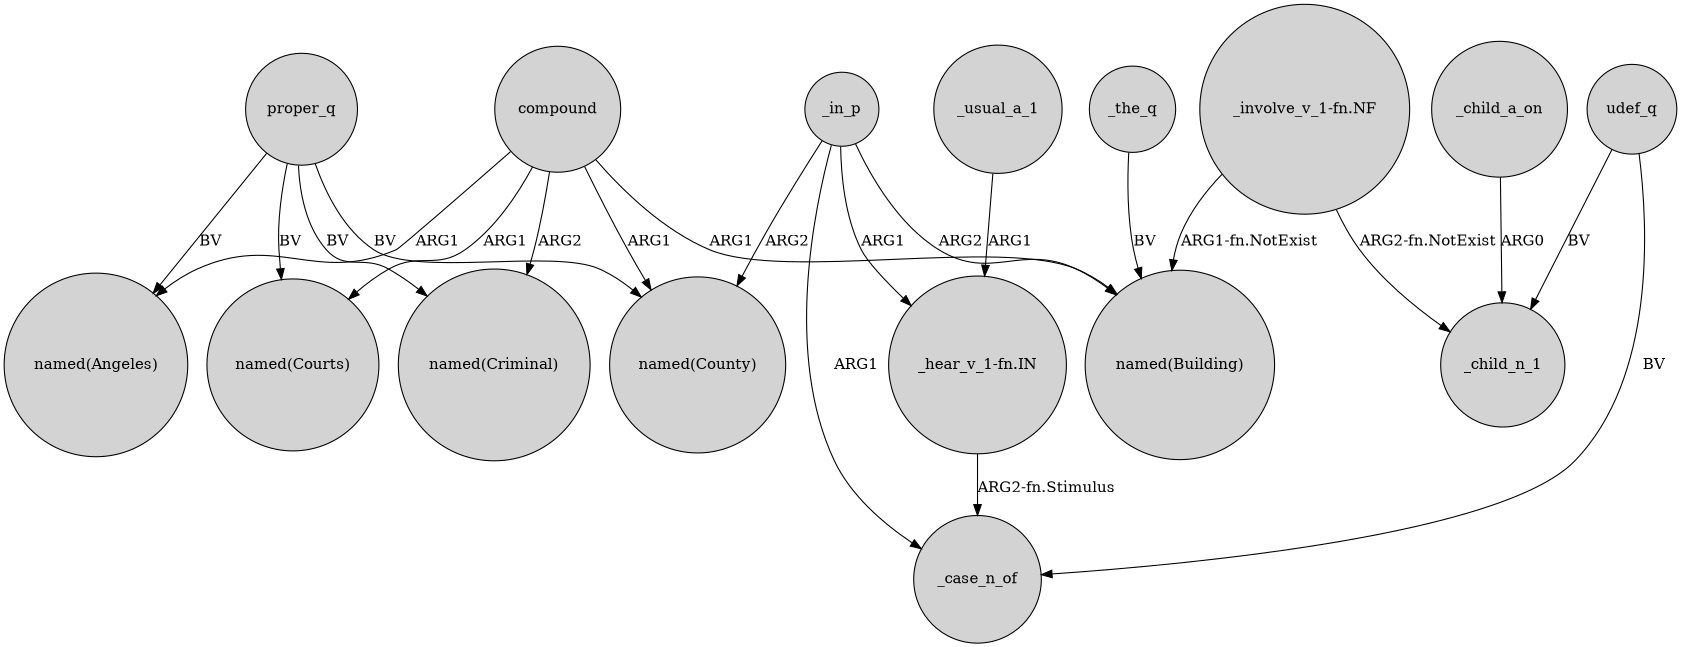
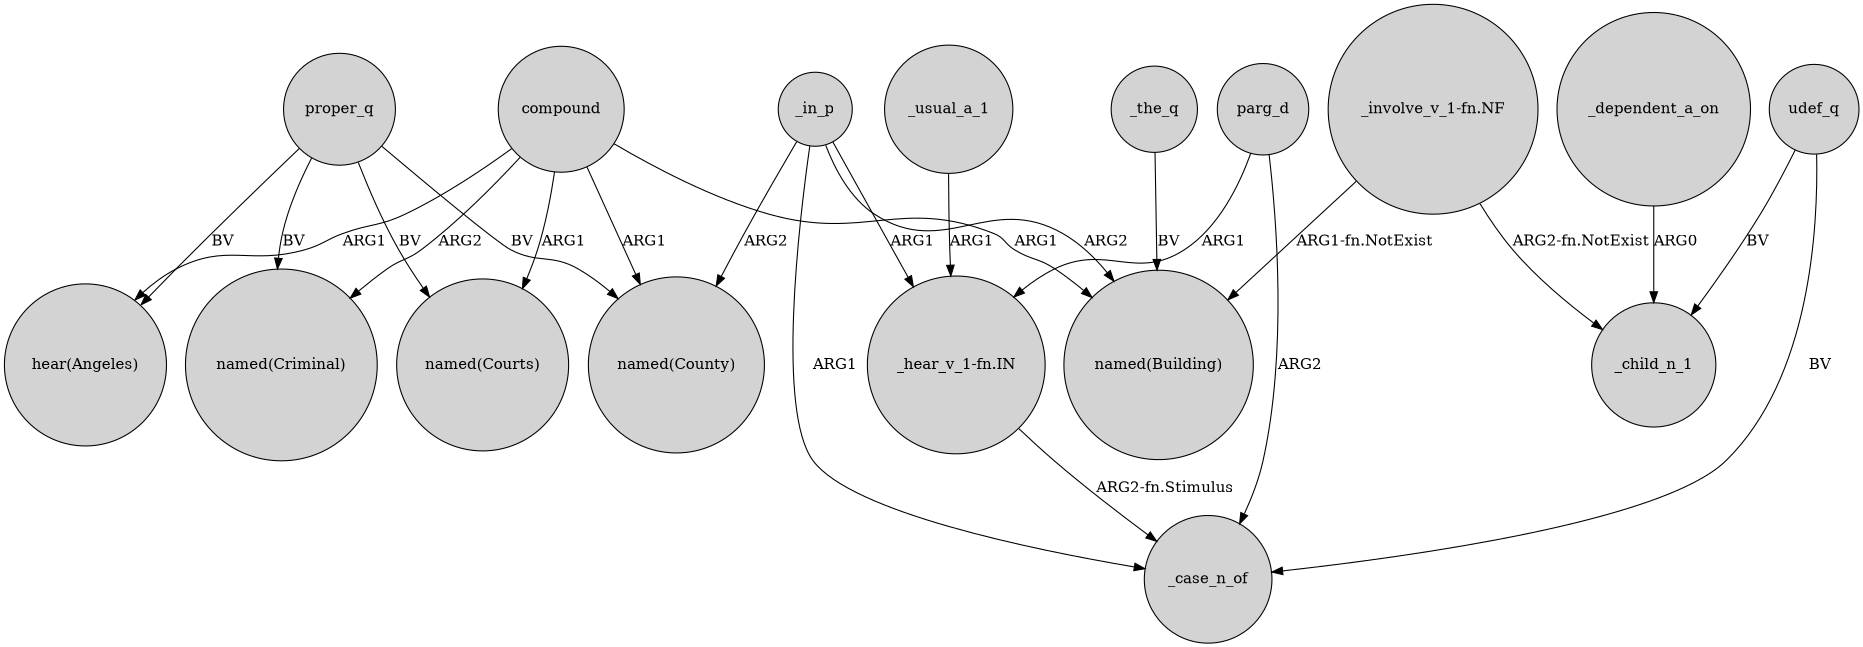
  digraph {
    node [shape=circle style=filled]
    proper_q
    "named(Criminal)"
    "named(Courts)"
-   "named(Angeles)"
+   "named(Angeles)" [label="hear(Angeles)"]
    "named(County)"
    _in_p
    _case_n_of
    "_hear_v_1-fn.IN"
    "named(Building)"
    udef_q
    _child_n_1
    compound
-   _dependent_a_on [label=_child_a_on]
+   parg_d
+   _dependent_a_on
    _the_q
    _usual_a_1
    "_involve_v_1-fn.NF"
    proper_q -> "named(Criminal)" [label=BV]
    proper_q -> "named(Courts)" [label=BV]
    proper_q -> "named(Angeles)" [label=BV]
    proper_q -> "named(County)" [label=BV]
    _in_p -> "named(County)" [label=ARG2]
    _in_p -> _case_n_of [label=ARG1]
    _in_p -> "_hear_v_1-fn.IN" [label=ARG1]
    _in_p -> "named(Building)" [label=ARG2]
    "_hear_v_1-fn.IN" -> _case_n_of [label="ARG2-fn.Stimulus"]
    udef_q -> _case_n_of [label=BV]
    udef_q -> _child_n_1 [label=BV]
    compound -> "named(Criminal)" [label=ARG2]
    compound -> "named(Courts)" [label=ARG1]
    compound -> "named(Angeles)" [label=ARG1]
    compound -> "named(County)" [label=ARG1]
    compound -> "named(Building)" [label=ARG1]
+   parg_d -> _case_n_of [label=ARG2]
+   parg_d -> "_hear_v_1-fn.IN" [label=ARG1]
    _dependent_a_on -> _child_n_1 [label=ARG0]
    _the_q -> "named(Building)" [label=BV]
    _usual_a_1 -> "_hear_v_1-fn.IN" [label=ARG1]
    "_involve_v_1-fn.NF" -> "named(Building)" [label="ARG1-fn.NotExist"]
    "_involve_v_1-fn.NF" -> _child_n_1 [label="ARG2-fn.NotExist"]
  }
